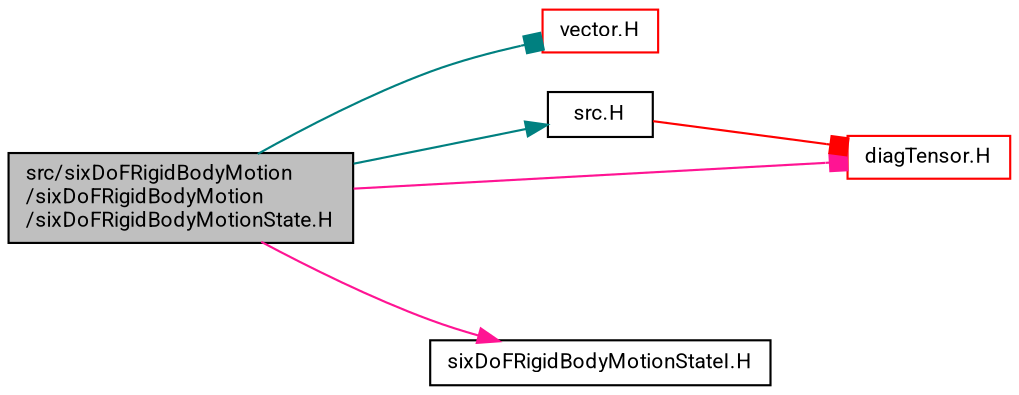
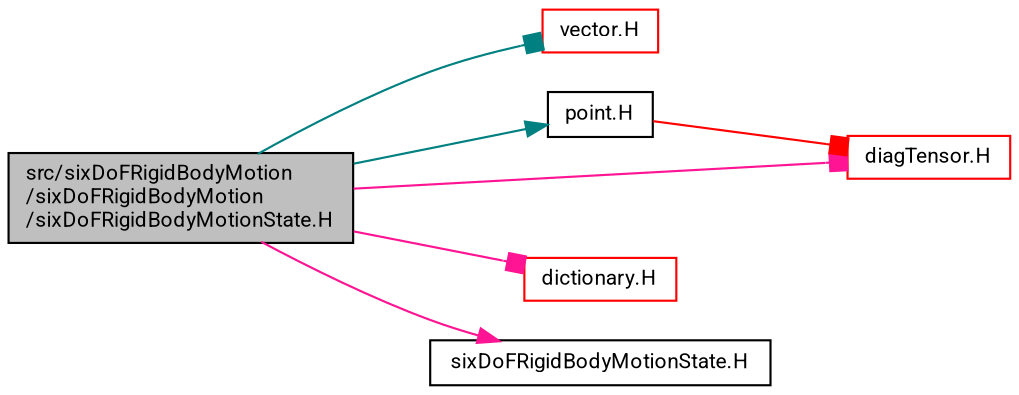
  digraph {
    fontname=Roboto
    rankdir=LR
    node [color=black fontname=Roboto fontsize=10 shape=record]
    edge [arrowhead=box color=deeppink fontname=Roboto fontsize=10 labelfontname=Helvetica labelfontsize=10 style=solid]
    n1 [fillcolor=grey75 fontcolor=black height=0.2 label="src/sixDoFRigidBodyMotion\l/sixDoFRigidBodyMotion\l/sixDoFRigidBodyMotionState.H" style=filled width=0.4]
    n2 [color=red height=0.2 label="vector.H" width=0.4]
-   n3 [height=0.2 label="src.H" width=0.4]
+   n3 [height=0.2 label="point.H" width=0.4]
    n4 [color=red height=0.2 label="diagTensor.H" width=0.4]
-   n6 [height=0.2 label="sixDoFRigidBodyMotionStateI.H" width=0.4]
+   n5 [color=red height=0.2 label="dictionary.H" width=0.4]
+   n6 [height=0.2 label="sixDoFRigidBodyMotionState.H" width=0.4]
    n1 -> n2 [color=teal]
    n1 -> n3 [arrowhead=normal color=teal]
    n1 -> n4
+   n1 -> n5
    n1 -> n6 [arrowhead=normal]
    n3 -> n4 [color=red]
  }
